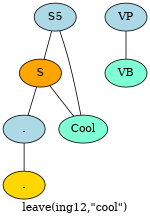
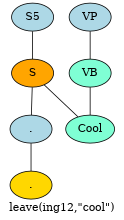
  graph {
    label="leave(ing12,\"cool\")"
    node [fillcolor=lightblue style=filled]
    n1 [label=S5]
    n2 [fillcolor=orange label=S]
    n3 [label="."]
    n4 [fillcolor=aquamarine label=Cool]
    n5 [label=VP]
    n6 [fillcolor=aquamarine label=VB]
    n7 [fillcolor=gold label="."]
    n1 -- n2
    n2 -- n3
    n2 -- n4
    n3 -- n7
    n5 -- n6
-   n1 -- n4
+   n6 -- n4
  }
